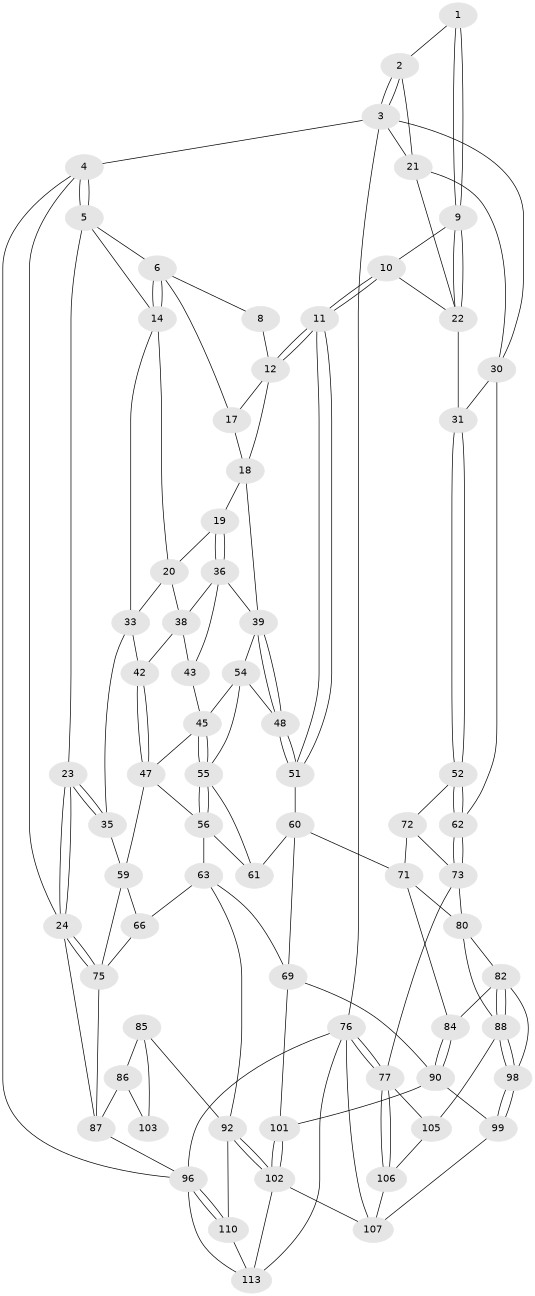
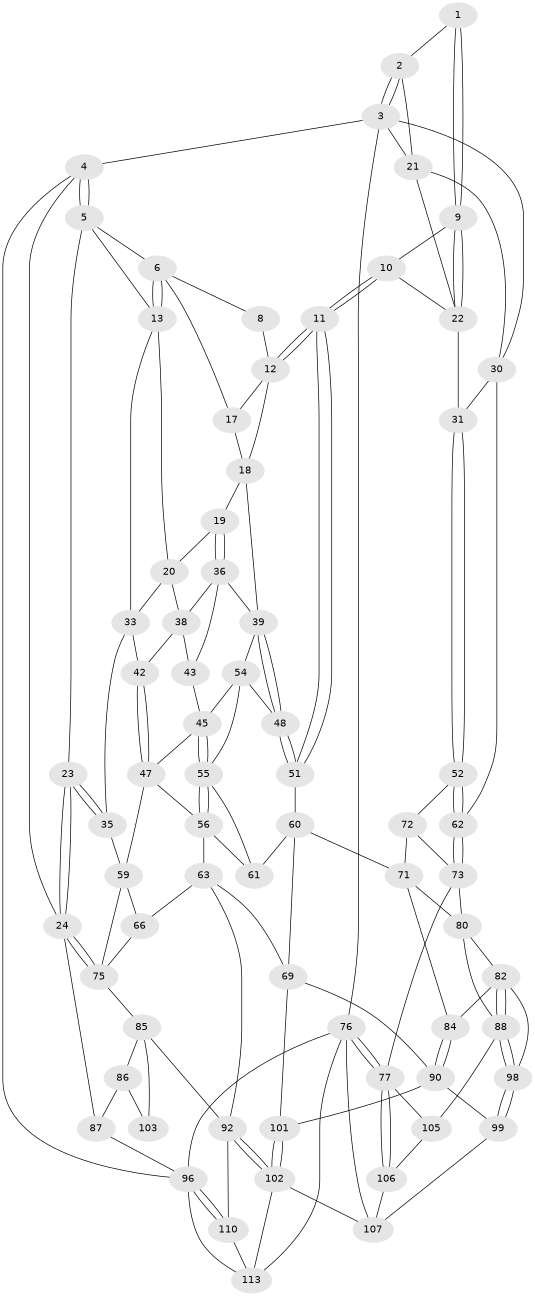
  graph {
    fontname="DejaVu Sans"
    node [color=gray90 fontname="DejaVu Sans" style=filled]
    edge [fontname="DejaVu Sans"]
    1
    2
    9
    3 [super="+27"]
    21 [super="+28"]
    10
    22 [super="+29"]
    4
    30 [super="+50"]
    76 [super="+112"]
    5 [super="+16"]
    24 [super="+25"]
    96 [super="+97"]
    31
    62
    77 [super="+78"]
    107 [super="+108"]
    113 [super="+114"]
    6 [super="+7"]
-   14 [super="+15"]
+   14 [super="+15" label=13]
    23
    75 [super="+79"]
    87 [super="+95"]
    110 [super="+111"]
    8
    17
    20 [super="+32"]
    33 [super="+34"]
    35
    12 [super="+13"]
    18 [super="+26"]
    11
    51 [super="+54"]
    60 [super="+68"]
    19
    39 [super="+40"]
    38 [super="+41"]
    42
    36 [super="+37"]
    n40 [label=54 super="+49"]
    48
    43
    52 [super="+53"]
    59 [super="+67"]
    85 [super="+94"]
    73 [super="+74"]
    n47 [label=72]
    47 [super="+57"]
    66
    45 [super="+46"]
    55 [super="+58"]
    56 [super="+63"]
    61
    n54 [label=63 super="+65"]
    69 [super="+91"]
    71 [super="+72"]
    92 [super="+93"]
    90 [super="+100"]
    101
    80 [super="+81"]
    84
    102 [super="+109"]
    99
    82 [super="+83"]
    88 [super="+89"]
    105
    106
    86 [super="+104"]
    103
    98
    1 -- 2
    1 -- 9
    1 -- 9
    2 -- 3
    2 -- 3
    2 -- 21
    9 -- 10
    9 -- 22
    9 -- 22
    3 -- 21
    3 -- 4
    3 -- 30
    3 -- 76
    21 -- 22
    21 -- 30
    10 -- 22
    10 -- 11
    10 -- 11
    22 -- 31
    4 -- 5
    4 -- 5
    4 -- 24
    4 -- 96
    30 -- 31
    30 -- 62
    76 -- 96
    76 -- 77
    76 -- 77
    76 -- 107
    76 -- 113
    5 -- 6
    5 -- 14
    5 -- 23
    24 -- 75
    24 -- 75
    24 -- 87
    96 -- 113
    96 -- 110
    96 -- 110
    31 -- 52
    31 -- 52
    62 -- 73
    62 -- 73
    77 -- 105
    77 -- 106
    77 -- 106
    6 -- 14
    6 -- 14
    6 -- 8
    6 -- 17
    14 -- 20
    14 -- 33
    23 -- 24
    23 -- 24
    23 -- 35
    23 -- 35
-   75 -- 87
+   75 -- 85
    87 -- 96
    110 -- 113
    8 -- 12
    17 -- 18
    20 -- 33
    20 -- 38
    33 -- 35
    33 -- 42
    35 -- 59
    12 -- 17
    12 -- 18
    18 -- 19
    18 -- 39
    11 -- 12
    11 -- 12
    11 -- 51
    11 -- 51
    51 -- 60
    60 -- 61
    60 -- 69
    60 -- 71
    19 -- 20
    19 -- 36
    19 -- 36
    39 -- n40
    39 -- 48
    39 -- 48
    38 -- 42
    38 -- 43
    42 -- 47
    42 -- 47
    36 -- 39
    36 -- 38
    36 -- 43
    n40 -- 48
    n40 -- 45
    n40 -- 55
    48 -- 51
    48 -- 51
    43 -- 45
    52 -- 62
    52 -- 62
    52 -- n47
    59 -- 75
    59 -- 66
    85 -- 92
    85 -- 86
    85 -- 103
    73 -- 77
    73 -- 80
    n47 -- 73
    n47 -- 71
    47 -- 59
    47 -- 56
    66 -- 75
    45 -- 47
    45 -- 55
    45 -- 55
    55 -- 56
    55 -- 56
    55 -- 61
    56 -- 61
    56 -- n54
    n54 -- 66
    n54 -- 69
    n54 -- 92
    69 -- 90
    69 -- 101
    71 -- 80
    71 -- 84
    92 -- 110
    92 -- 102
    92 -- 102
    90 -- 101
    90 -- 99
    101 -- 102
    101 -- 102
    80 -- 82
    80 -- 88
    84 -- 90
    84 -- 90
    102 -- 107
    102 -- 113
    99 -- 107
    82 -- 84
    82 -- 88
    82 -- 88
    82 -- 98
    88 -- 105
    88 -- 98
    88 -- 98
    105 -- 106
    106 -- 107
    86 -- 87 [weight=2]
    86 -- 103
    98 -- 99
    98 -- 99
  }
